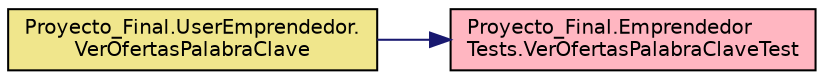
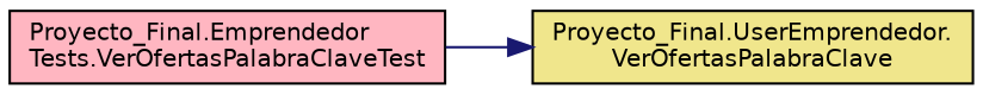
  digraph {
    rankdir=RL
    node [color=black fontname=Helvetica fontsize=10 shape=record style=filled]
    n1 [fillcolor=khaki fontcolor=black height=0.2 label="Proyecto_Final.UserEmprendedor.\lVerOfertasPalabraClave" width=0.4]
    n2 [fillcolor=lightpink height=0.2 label="Proyecto_Final.Emprendedor\lTests.VerOfertasPalabraClaveTest" width=0.4]
-   n2 -> n1 [color=midnightblue dir=back fontname=Helvetica fontsize=10 labelfontname=Helvetica labelfontsize=10 style=solid]
+   n1 -> n2 [color=midnightblue dir=back fontname=Helvetica fontsize=10 labelfontname=Helvetica labelfontsize=10 style=solid]
  }
